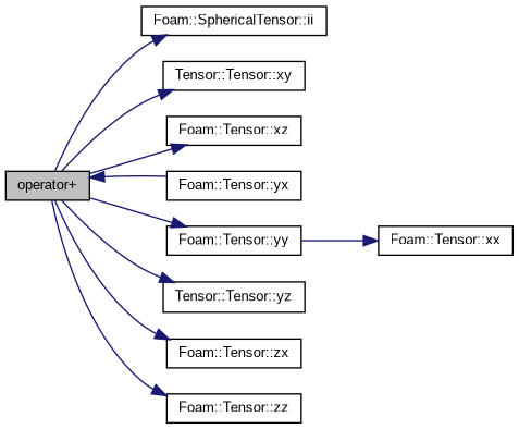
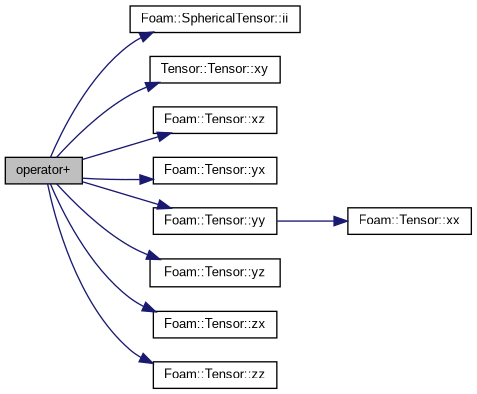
  digraph {
    fontname="Liberation Sans"
    rankdir=LR
    node [color=black fontname="Liberation Sans" fontsize=10 shape=record]
    edge [color=midnightblue fontname="Liberation Sans" fontsize=10 labelfontname=FreeSans labelfontsize=10 style=solid]
    n1 [fillcolor=grey75 fontcolor=black height=0.2 label="operator+" style=filled width=0.4]
    n2 [height=0.2 label="Foam::SphericalTensor::ii" width=0.4]
    n3 [height=0.2 label="Tensor::Tensor::xy" width=0.4]
    n4 [height=0.2 label="Foam::Tensor::xz" width=0.4]
    n5 [height=0.2 label="Foam::Tensor::yx" width=0.4]
    n6 [height=0.2 label="Foam::Tensor::yy" width=0.4]
-   n7 [height=0.2 label="Tensor::Tensor::yz" width=0.4]
+   n7 [height=0.2 label="Foam::Tensor::yz" width=0.4]
    n8 [height=0.2 label="Foam::Tensor::zx" width=0.4]
    n9 [height=0.2 label="Foam::Tensor::zz" width=0.4]
    n10 [height=0.2 label="Foam::Tensor::xx" width=0.4]
    n1 -> n2
    n1 -> n3
    n1 -> n4
-   n5 -> n1
+   n1 -> n5
    n1 -> n6
    n1 -> n7
    n1 -> n8
    n1 -> n9
    n6 -> n10
  }
